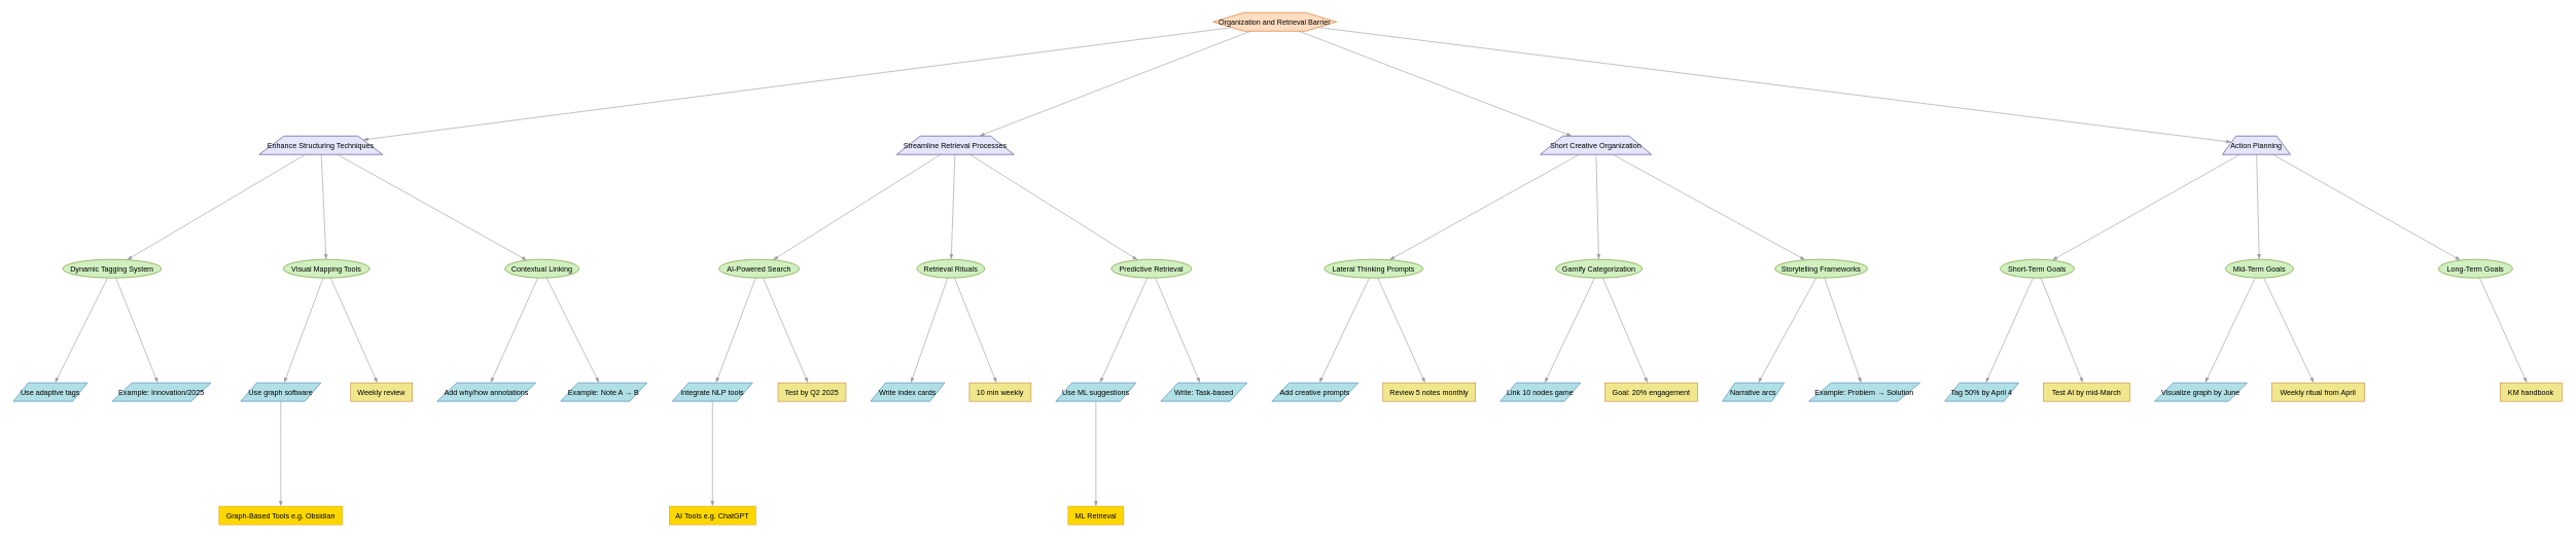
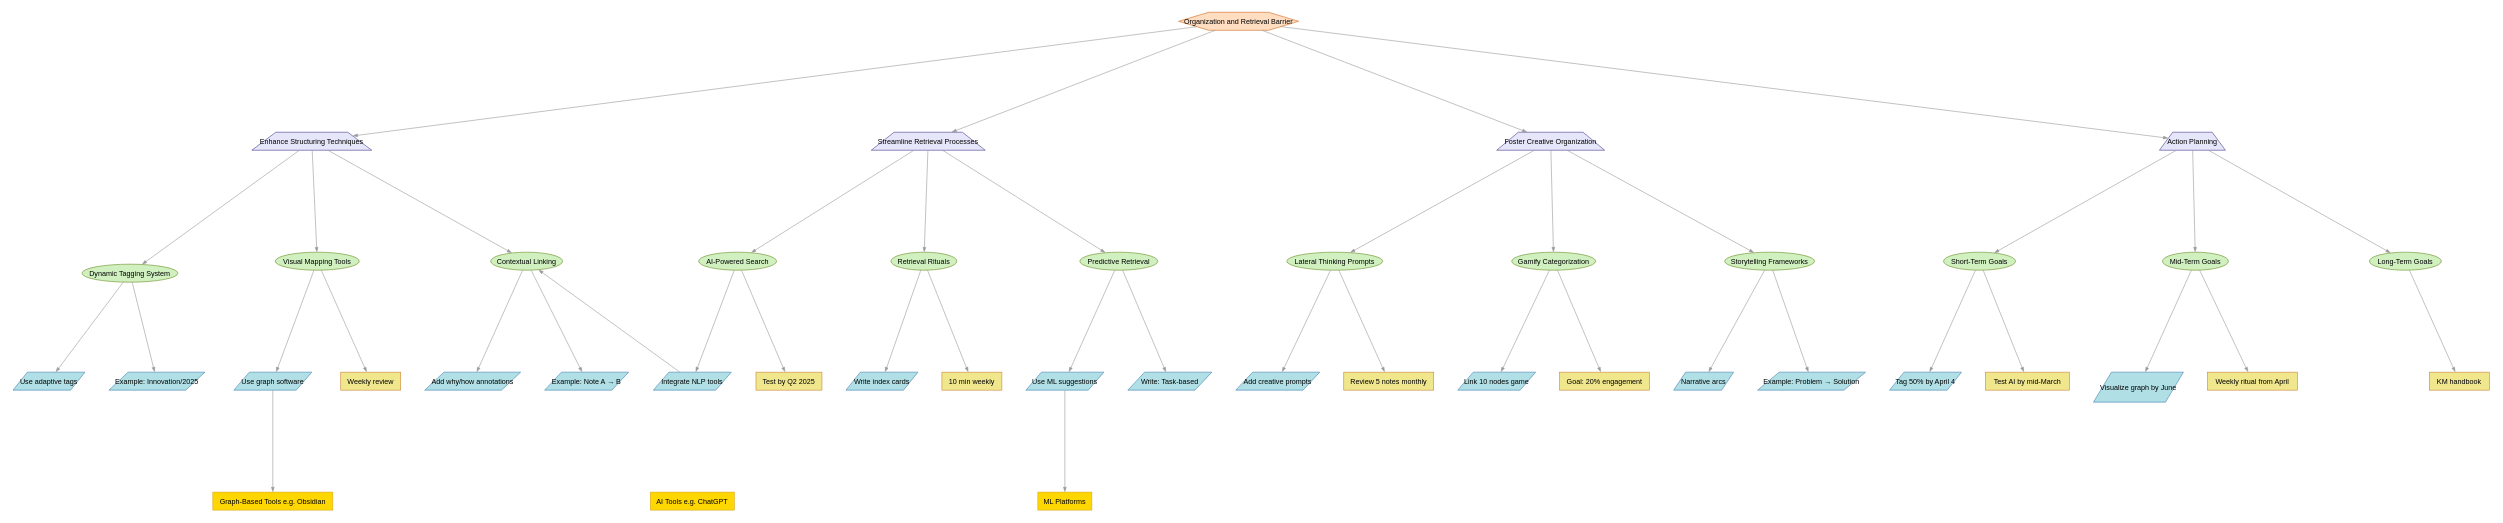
  <mxCell id="0" />
  <mxCell id="1" parent="0" />
  <mxCell id="2" value="Organization and Retrieval Barrier" style="shape=hexagon;fillColor=#ffddc1;strokeColor=#d2691e;perimeter=hexagonPerimeter;" vertex="1" parent="1"><mxGeometry x="1963.529" y="20" width="200" height="30" as="geometry" /></mxCell>
  <mxCell id="3" value="Enhance Structuring Techniques" style="shape=trapezoid;fillColor=#e6e6fa;strokeColor=#483d8b;perimeter=trapezoidPerimeter;" vertex="1" parent="1"><mxGeometry x="418.235" y="220" width="200" height="30" as="geometry" /></mxCell>
- <mxCell id="4" value="Dynamic Tagging System" style="shape=ellipse;fillColor=#d0f0c0;strokeColor=#6b8e23;perimeter=ellipsePerimeter;" vertex="1" parent="1"><mxGeometry x="100" y="420" width="160" height="30" as="geometry" /></mxCell>
+ <mxCell id="4" value="Dynamic Tagging System" style="shape=ellipse;fillColor=#d0f0c0;strokeColor=#6b8e23;perimeter=ellipsePerimeter;" vertex="1" parent="1"><mxGeometry x="135" y="440" width="160" height="30" as="geometry" /></mxCell>
  <mxCell id="5" value="Use adaptive tags" style="shape=parallelogram;fillColor=#b0e0e6;strokeColor=#4682b4;perimeter=parallelogramPerimeter;" vertex="1" parent="1"><mxGeometry x="20" y="620" width="120" height="30" as="geometry" /></mxCell>
  <mxCell id="6" value="Example: Innovation/2025" style="shape=parallelogram;fillColor=#b0e0e6;strokeColor=#4682b4;perimeter=parallelogramPerimeter;" vertex="1" parent="1"><mxGeometry x="180" y="620" width="160" height="30" as="geometry" /></mxCell>
  <mxCell id="7" value="Visual Mapping Tools" style="shape=ellipse;fillColor=#d0f0c0;strokeColor=#6b8e23;perimeter=ellipsePerimeter;" vertex="1" parent="1"><mxGeometry x="457.353" y="420" width="140" height="30" as="geometry" /></mxCell>
  <mxCell id="8" value="Use graph software" style="shape=parallelogram;fillColor=#b0e0e6;strokeColor=#4682b4;perimeter=parallelogramPerimeter;" vertex="1" parent="1"><mxGeometry x="388.235" y="620" width="130" height="30" as="geometry" /></mxCell>
  <mxCell id="9" value="Weekly review" style="shape=rectangle;fillColor=#f0e68c;strokeColor=#cd853f;perimeter=rectanglePerimeter;" vertex="1" parent="1"><mxGeometry x="566.471" y="620" width="100" height="30" as="geometry" /></mxCell>
  <mxCell id="10" value="Contextual Linking" style="shape=ellipse;fillColor=#d0f0c0;strokeColor=#6b8e23;perimeter=ellipsePerimeter;" vertex="1" parent="1"><mxGeometry x="816.471" y="420" width="120" height="30" as="geometry" /></mxCell>
  <mxCell id="11" value="Add why/how annotations" style="shape=parallelogram;fillColor=#b0e0e6;strokeColor=#4682b4;perimeter=parallelogramPerimeter;" vertex="1" parent="1"><mxGeometry x="706.471" y="620" width="160" height="30" as="geometry" /></mxCell>
  <mxCell id="12" value="Example: Note A → B" style="shape=parallelogram;fillColor=#b0e0e6;strokeColor=#4682b4;perimeter=parallelogramPerimeter;" vertex="1" parent="1"><mxGeometry x="906.471" y="620" width="140" height="30" as="geometry" /></mxCell>
  <mxCell id="13" value="Streamline Retrieval Processes" style="shape=trapezoid;fillColor=#e6e6fa;strokeColor=#483d8b;perimeter=trapezoidPerimeter;" vertex="1" parent="1"><mxGeometry x="1451.029" y="220" width="190" height="30" as="geometry" /></mxCell>
  <mxCell id="14" value="AI-Powered Search" style="shape=ellipse;fillColor=#d0f0c0;strokeColor=#6b8e23;perimeter=ellipsePerimeter;" vertex="1" parent="1"><mxGeometry x="1163.235" y="420" width="130" height="30" as="geometry" /></mxCell>
  <mxCell id="15" value="Integrate NLP tools" style="shape=parallelogram;fillColor=#b0e0e6;strokeColor=#4682b4;perimeter=parallelogramPerimeter;" vertex="1" parent="1"><mxGeometry x="1087.647" y="620" width="130" height="30" as="geometry" /></mxCell>
  <mxCell id="16" value="Test by Q2 2025" style="shape=rectangle;fillColor=#f0e68c;strokeColor=#cd853f;perimeter=rectanglePerimeter;" vertex="1" parent="1"><mxGeometry x="1258.824" y="620" width="110" height="30" as="geometry" /></mxCell>
  <mxCell id="17" value="Retrieval Rituals" style="shape=ellipse;fillColor=#d0f0c0;strokeColor=#6b8e23;perimeter=ellipsePerimeter;" vertex="1" parent="1"><mxGeometry x="1483.824" y="420" width="110" height="30" as="geometry" /></mxCell>
  <mxCell id="18" value="Write index cards" style="shape=parallelogram;fillColor=#b0e0e6;strokeColor=#4682b4;perimeter=parallelogramPerimeter;" vertex="1" parent="1"><mxGeometry x="1408.824" y="620" width="120" height="30" as="geometry" /></mxCell>
  <mxCell id="19" value="10 min weekly" style="shape=rectangle;fillColor=#f0e68c;strokeColor=#cd853f;perimeter=rectanglePerimeter;" vertex="1" parent="1"><mxGeometry x="1568.824" y="620" width="100" height="30" as="geometry" /></mxCell>
  <mxCell id="20" value="Predictive Retrieval" style="shape=ellipse;fillColor=#d0f0c0;strokeColor=#6b8e23;perimeter=ellipsePerimeter;" vertex="1" parent="1"><mxGeometry x="1798.824" y="420" width="130" height="30" as="geometry" /></mxCell>
  <mxCell id="21" value="Use ML suggestions" style="shape=parallelogram;fillColor=#b0e0e6;strokeColor=#4682b4;perimeter=parallelogramPerimeter;" vertex="1" parent="1"><mxGeometry x="1708.824" y="620" width="130" height="30" as="geometry" /></mxCell>
  <mxCell id="22" value="Write: Task-based" style="shape=parallelogram;fillColor=#b0e0e6;strokeColor=#4682b4;perimeter=parallelogramPerimeter;" vertex="1" parent="1"><mxGeometry x="1878.824" y="620" width="140" height="30" as="geometry" /></mxCell>
- <mxCell id="23" value="Short Creative Organization" style="shape=trapezoid;fillColor=#e6e6fa;strokeColor=#483d8b;perimeter=trapezoidPerimeter;" vertex="1" parent="1"><mxGeometry x="2493.824" y="220" width="180" height="30" as="geometry" /></mxCell>
+ <mxCell id="23" value="Foster Creative Organization" style="shape=trapezoid;fillColor=#e6e6fa;strokeColor=#483d8b;perimeter=trapezoidPerimeter;" vertex="1" parent="1"><mxGeometry x="2493.824" y="220" width="180" height="30" as="geometry" /></mxCell>
  <mxCell id="24" value="Lateral Thinking Prompts" style="shape=ellipse;fillColor=#d0f0c0;strokeColor=#6b8e23;perimeter=ellipsePerimeter;" vertex="1" parent="1"><mxGeometry x="2143.824" y="420" width="160" height="30" as="geometry" /></mxCell>
  <mxCell id="25" value="Add creative prompts" style="shape=parallelogram;fillColor=#b0e0e6;strokeColor=#4682b4;perimeter=parallelogramPerimeter;" vertex="1" parent="1"><mxGeometry x="2058.824" y="620" width="140" height="30" as="geometry" /></mxCell>
  <mxCell id="26" value="Review 5 notes monthly" style="shape=rectangle;fillColor=#f0e68c;strokeColor=#cd853f;perimeter=rectanglePerimeter;" vertex="1" parent="1"><mxGeometry x="2238.824" y="620" width="150" height="30" as="geometry" /></mxCell>
  <mxCell id="27" value="Gamify Categorization" style="shape=ellipse;fillColor=#d0f0c0;strokeColor=#6b8e23;perimeter=ellipsePerimeter;" vertex="1" parent="1"><mxGeometry x="2518.824" y="420" width="140" height="30" as="geometry" /></mxCell>
  <mxCell id="28" value="Link 10 nodes game" style="shape=parallelogram;fillColor=#b0e0e6;strokeColor=#4682b4;perimeter=parallelogramPerimeter;" vertex="1" parent="1"><mxGeometry x="2428.824" y="620" width="130" height="30" as="geometry" /></mxCell>
  <mxCell id="29" value="Goal: 20% engagement" style="shape=rectangle;fillColor=#f0e68c;strokeColor=#cd853f;perimeter=rectanglePerimeter;" vertex="1" parent="1"><mxGeometry x="2598.824" y="620" width="150" height="30" as="geometry" /></mxCell>
  <mxCell id="30" value="Storytelling Frameworks" style="shape=ellipse;fillColor=#d0f0c0;strokeColor=#6b8e23;perimeter=ellipsePerimeter;" vertex="1" parent="1"><mxGeometry x="2873.824" y="420" width="150" height="30" as="geometry" /></mxCell>
  <mxCell id="31" value="Narrative arcs" style="shape=parallelogram;fillColor=#b0e0e6;strokeColor=#4682b4;perimeter=parallelogramPerimeter;" vertex="1" parent="1"><mxGeometry x="2788.824" y="620" width="100" height="30" as="geometry" /></mxCell>
  <mxCell id="32" value="Example: Problem → Solution" style="shape=parallelogram;fillColor=#b0e0e6;strokeColor=#4682b4;perimeter=parallelogramPerimeter;" vertex="1" parent="1"><mxGeometry x="2928.824" y="620" width="180" height="30" as="geometry" /></mxCell>
  <mxCell id="33" value="Action Planning" style="shape=trapezoid;fillColor=#e6e6fa;strokeColor=#483d8b;perimeter=trapezoidPerimeter;" vertex="1" parent="1"><mxGeometry x="3598.824" y="220" width="110" height="30" as="geometry" /></mxCell>
  <mxCell id="34" value="Short-Term Goals" style="shape=ellipse;fillColor=#d0f0c0;strokeColor=#6b8e23;perimeter=ellipsePerimeter;" vertex="1" parent="1"><mxGeometry x="3238.824" y="420" width="120" height="30" as="geometry" /></mxCell>
  <mxCell id="35" value="Tag 50% by April 4" style="shape=parallelogram;fillColor=#b0e0e6;strokeColor=#4682b4;perimeter=parallelogramPerimeter;" vertex="1" parent="1"><mxGeometry x="3148.824" y="620" width="120" height="30" as="geometry" /></mxCell>
  <mxCell id="36" value="Test AI by mid-March" style="shape=rectangle;fillColor=#f0e68c;strokeColor=#cd853f;perimeter=rectanglePerimeter;" vertex="1" parent="1"><mxGeometry x="3308.824" y="620" width="140" height="30" as="geometry" /></mxCell>
  <mxCell id="37" value="Mid-Term Goals" style="shape=ellipse;fillColor=#d0f0c0;strokeColor=#6b8e23;perimeter=ellipsePerimeter;" vertex="1" parent="1"><mxGeometry x="3603.824" y="420" width="110" height="30" as="geometry" /></mxCell>
- <mxCell id="38" value="Visualize graph by June" style="shape=parallelogram;fillColor=#b0e0e6;strokeColor=#4682b4;perimeter=parallelogramPerimeter;" vertex="1" parent="1"><mxGeometry x="3488.824" y="620" width="150" height="30" as="geometry" /></mxCell>
+ <mxCell id="38" value="Visualize graph by June" style="shape=parallelogram;fillColor=#b0e0e6;strokeColor=#4682b4;perimeter=parallelogramPerimeter;" vertex="1" parent="1"><mxGeometry x="3488.824" y="620" width="150" height="50" as="geometry" /></mxCell>
  <mxCell id="39" value="Weekly ritual from April" style="shape=rectangle;fillColor=#f0e68c;strokeColor=#cd853f;perimeter=rectanglePerimeter;" vertex="1" parent="1"><mxGeometry x="3678.824" y="620" width="150" height="30" as="geometry" /></mxCell>
  <mxCell id="40" value="Long-Term Goals" style="shape=ellipse;fillColor=#d0f0c0;strokeColor=#6b8e23;perimeter=ellipsePerimeter;" vertex="1" parent="1"><mxGeometry x="3948.824" y="420" width="120" height="30" as="geometry" /></mxCell>
  <mxCell id="41" value="KM handbook" style="shape=rectangle;fillColor=#f0e68c;strokeColor=#cd853f;perimeter=rectanglePerimeter;" vertex="1" parent="1"><mxGeometry x="4048.824" y="620" width="100" height="30" as="geometry" /></mxCell>
  <mxCell id="42" value="Graph-Based Tools e.g. Obsidian" style="shape=rectangle;fillColor=#ffd700;strokeColor=#daa520;perimeter=rectanglePerimeter;" vertex="1" parent="1"><mxGeometry x="353.235" y="820" width="200" height="30" as="geometry" /></mxCell>
  <mxCell id="43" value="AI Tools e.g. ChatGPT" style="shape=rectangle;fillColor=#ffd700;strokeColor=#daa520;perimeter=rectanglePerimeter;" vertex="1" parent="1"><mxGeometry x="1082.647" y="820" width="140" height="30" as="geometry" /></mxCell>
- <mxCell id="44" value="ML Retrieval" style="shape=rectangle;fillColor=#ffd700;strokeColor=#daa520;perimeter=rectanglePerimeter;" vertex="1" parent="1"><mxGeometry x="1728.824" y="820" width="90" height="30" as="geometry" /></mxCell>
+ <mxCell id="44" value="ML Platforms" style="shape=rectangle;fillColor=#ffd700;strokeColor=#daa520;perimeter=rectanglePerimeter;" vertex="1" parent="1"><mxGeometry x="1728.824" y="820" width="90" height="30" as="geometry" /></mxCell>
  <mxCell id="45" value="" style="curved=1;endArrow=blockThin;startArrow=none;strokeColor=#999999;endFill=1;" edge="1" parent="1" source="2" target="3"><mxGeometry relative="1" as="geometry" /></mxCell>
  <mxCell id="46" value="" style="curved=1;endArrow=blockThin;startArrow=none;strokeColor=#999999;endFill=1;" edge="1" parent="1" source="3" target="4"><mxGeometry relative="1" as="geometry" /></mxCell>
  <mxCell id="47" value="" style="curved=1;endArrow=blockThin;startArrow=none;strokeColor=#999999;endFill=1;" edge="1" parent="1" source="4" target="5"><mxGeometry relative="1" as="geometry" /></mxCell>
  <mxCell id="48" value="" style="curved=1;endArrow=blockThin;startArrow=none;strokeColor=#999999;endFill=1;" edge="1" parent="1" source="4" target="6"><mxGeometry relative="1" as="geometry" /></mxCell>
  <mxCell id="49" value="" style="curved=1;endArrow=blockThin;startArrow=none;strokeColor=#999999;endFill=1;" edge="1" parent="1" source="3" target="7"><mxGeometry relative="1" as="geometry" /></mxCell>
  <mxCell id="50" value="" style="curved=1;endArrow=blockThin;startArrow=none;strokeColor=#999999;endFill=1;" edge="1" parent="1" source="7" target="8"><mxGeometry relative="1" as="geometry" /></mxCell>
  <mxCell id="51" value="" style="curved=1;endArrow=blockThin;startArrow=none;strokeColor=#999999;endFill=1;" edge="1" parent="1" source="7" target="9"><mxGeometry relative="1" as="geometry" /></mxCell>
  <mxCell id="52" value="" style="curved=1;endArrow=blockThin;startArrow=none;strokeColor=#999999;endFill=1;" edge="1" parent="1" source="3" target="10"><mxGeometry relative="1" as="geometry" /></mxCell>
  <mxCell id="53" value="" style="curved=1;endArrow=blockThin;startArrow=none;strokeColor=#999999;endFill=1;" edge="1" parent="1" source="10" target="11"><mxGeometry relative="1" as="geometry" /></mxCell>
  <mxCell id="54" value="" style="curved=1;endArrow=blockThin;startArrow=none;strokeColor=#999999;endFill=1;" edge="1" parent="1" source="10" target="12"><mxGeometry relative="1" as="geometry" /></mxCell>
  <mxCell id="55" value="" style="curved=1;endArrow=blockThin;startArrow=none;strokeColor=#999999;endFill=1;" edge="1" parent="1" source="2" target="13"><mxGeometry relative="1" as="geometry" /></mxCell>
  <mxCell id="56" value="" style="curved=1;endArrow=blockThin;startArrow=none;strokeColor=#999999;endFill=1;" edge="1" parent="1" source="13" target="14"><mxGeometry relative="1" as="geometry" /></mxCell>
  <mxCell id="57" value="" style="curved=1;endArrow=blockThin;startArrow=none;strokeColor=#999999;endFill=1;" edge="1" parent="1" source="14" target="15"><mxGeometry relative="1" as="geometry" /></mxCell>
  <mxCell id="58" value="" style="curved=1;endArrow=blockThin;startArrow=none;strokeColor=#999999;endFill=1;" edge="1" parent="1" source="14" target="16"><mxGeometry relative="1" as="geometry" /></mxCell>
  <mxCell id="59" value="" style="curved=1;endArrow=blockThin;startArrow=none;strokeColor=#999999;endFill=1;" edge="1" parent="1" source="13" target="17"><mxGeometry relative="1" as="geometry" /></mxCell>
  <mxCell id="60" value="" style="curved=1;endArrow=blockThin;startArrow=none;strokeColor=#999999;endFill=1;" edge="1" parent="1" source="17" target="18"><mxGeometry relative="1" as="geometry" /></mxCell>
  <mxCell id="61" value="" style="curved=1;endArrow=blockThin;startArrow=none;strokeColor=#999999;endFill=1;" edge="1" parent="1" source="17" target="19"><mxGeometry relative="1" as="geometry" /></mxCell>
  <mxCell id="62" value="" style="curved=1;endArrow=blockThin;startArrow=none;strokeColor=#999999;endFill=1;" edge="1" parent="1" source="13" target="20"><mxGeometry relative="1" as="geometry" /></mxCell>
  <mxCell id="63" value="" style="curved=1;endArrow=blockThin;startArrow=none;strokeColor=#999999;endFill=1;" edge="1" parent="1" source="20" target="21"><mxGeometry relative="1" as="geometry" /></mxCell>
  <mxCell id="64" value="" style="curved=1;endArrow=blockThin;startArrow=none;strokeColor=#999999;endFill=1;" edge="1" parent="1" source="20" target="22"><mxGeometry relative="1" as="geometry" /></mxCell>
  <mxCell id="65" value="" style="curved=1;endArrow=blockThin;startArrow=none;strokeColor=#999999;endFill=1;" edge="1" parent="1" source="2" target="23"><mxGeometry relative="1" as="geometry" /></mxCell>
  <mxCell id="66" value="" style="curved=1;endArrow=blockThin;startArrow=none;strokeColor=#999999;endFill=1;" edge="1" parent="1" source="23" target="24"><mxGeometry relative="1" as="geometry" /></mxCell>
  <mxCell id="67" value="" style="curved=1;endArrow=blockThin;startArrow=none;strokeColor=#999999;endFill=1;" edge="1" parent="1" source="24" target="25"><mxGeometry relative="1" as="geometry" /></mxCell>
  <mxCell id="68" value="" style="curved=1;endArrow=blockThin;startArrow=none;strokeColor=#999999;endFill=1;" edge="1" parent="1" source="24" target="26"><mxGeometry relative="1" as="geometry" /></mxCell>
  <mxCell id="69" value="" style="curved=1;endArrow=blockThin;startArrow=none;strokeColor=#999999;endFill=1;" edge="1" parent="1" source="23" target="27"><mxGeometry relative="1" as="geometry" /></mxCell>
  <mxCell id="70" value="" style="curved=1;endArrow=blockThin;startArrow=none;strokeColor=#999999;endFill=1;" edge="1" parent="1" source="27" target="28"><mxGeometry relative="1" as="geometry" /></mxCell>
  <mxCell id="71" value="" style="curved=1;endArrow=blockThin;startArrow=none;strokeColor=#999999;endFill=1;" edge="1" parent="1" source="27" target="29"><mxGeometry relative="1" as="geometry" /></mxCell>
  <mxCell id="72" value="" style="curved=1;endArrow=blockThin;startArrow=none;strokeColor=#999999;endFill=1;" edge="1" parent="1" source="23" target="30"><mxGeometry relative="1" as="geometry" /></mxCell>
  <mxCell id="73" value="" style="curved=1;endArrow=blockThin;startArrow=none;strokeColor=#999999;endFill=1;" edge="1" parent="1" source="30" target="31"><mxGeometry relative="1" as="geometry" /></mxCell>
  <mxCell id="74" value="" style="curved=1;endArrow=blockThin;startArrow=none;strokeColor=#999999;endFill=1;" edge="1" parent="1" source="30" target="32"><mxGeometry relative="1" as="geometry" /></mxCell>
  <mxCell id="75" value="" style="curved=1;endArrow=blockThin;startArrow=none;strokeColor=#999999;endFill=1;" edge="1" parent="1" source="2" target="33"><mxGeometry relative="1" as="geometry" /></mxCell>
  <mxCell id="76" value="" style="curved=1;endArrow=blockThin;startArrow=none;strokeColor=#999999;endFill=1;" edge="1" parent="1" source="33" target="34"><mxGeometry relative="1" as="geometry" /></mxCell>
  <mxCell id="77" value="" style="curved=1;endArrow=blockThin;startArrow=none;strokeColor=#999999;endFill=1;" edge="1" parent="1" source="34" target="35"><mxGeometry relative="1" as="geometry" /></mxCell>
  <mxCell id="78" value="" style="curved=1;endArrow=blockThin;startArrow=none;strokeColor=#999999;endFill=1;" edge="1" parent="1" source="34" target="36"><mxGeometry relative="1" as="geometry" /></mxCell>
  <mxCell id="79" value="" style="curved=1;endArrow=blockThin;startArrow=none;strokeColor=#999999;endFill=1;" edge="1" parent="1" source="33" target="37"><mxGeometry relative="1" as="geometry" /></mxCell>
  <mxCell id="80" value="" style="curved=1;endArrow=blockThin;startArrow=none;strokeColor=#999999;endFill=1;" edge="1" parent="1" source="37" target="38"><mxGeometry relative="1" as="geometry" /></mxCell>
  <mxCell id="81" value="" style="curved=1;endArrow=blockThin;startArrow=none;strokeColor=#999999;endFill=1;" edge="1" parent="1" source="37" target="39"><mxGeometry relative="1" as="geometry" /></mxCell>
  <mxCell id="82" value="" style="curved=1;endArrow=blockThin;startArrow=none;strokeColor=#999999;endFill=1;" edge="1" parent="1" source="33" target="40"><mxGeometry relative="1" as="geometry" /></mxCell>
  <mxCell id="83" value="" style="curved=1;endArrow=blockThin;startArrow=none;strokeColor=#999999;endFill=1;" edge="1" parent="1" source="40" target="41"><mxGeometry relative="1" as="geometry" /></mxCell>
  <mxCell id="84" value="" style="curved=1;endArrow=blockThin;startArrow=none;strokeColor=#999999;endFill=1;" edge="1" parent="1" source="8" target="42"><mxGeometry relative="1" as="geometry" /></mxCell>
- <mxCell id="85" value="" style="curved=1;endArrow=blockThin;startArrow=none;strokeColor=#999999;endFill=1;" edge="1" parent="1" source="15" target="43"><mxGeometry relative="1" as="geometry" /></mxCell>
+ <mxCell id="85" value="" style="curved=1;endArrow=blockThin;startArrow=none;strokeColor=#999999;endFill=1;" edge="1" parent="1" source="15" target="10"><mxGeometry relative="1" as="geometry" /></mxCell>
  <mxCell id="86" value="" style="curved=1;endArrow=blockThin;startArrow=none;strokeColor=#999999;endFill=1;" edge="1" parent="1" source="21" target="44"><mxGeometry relative="1" as="geometry" /></mxCell>
